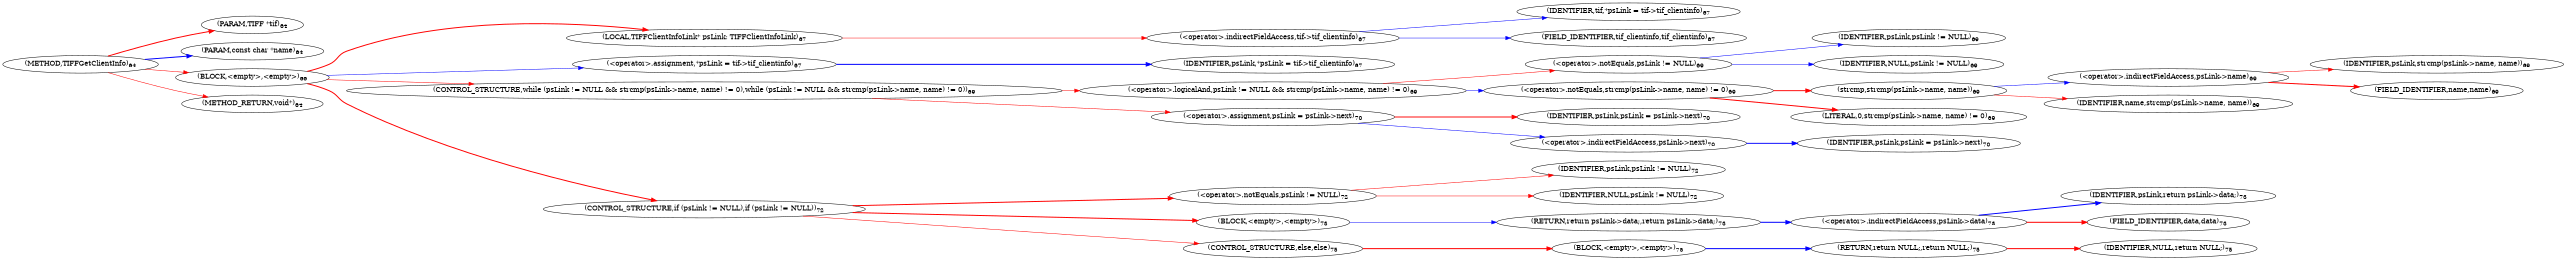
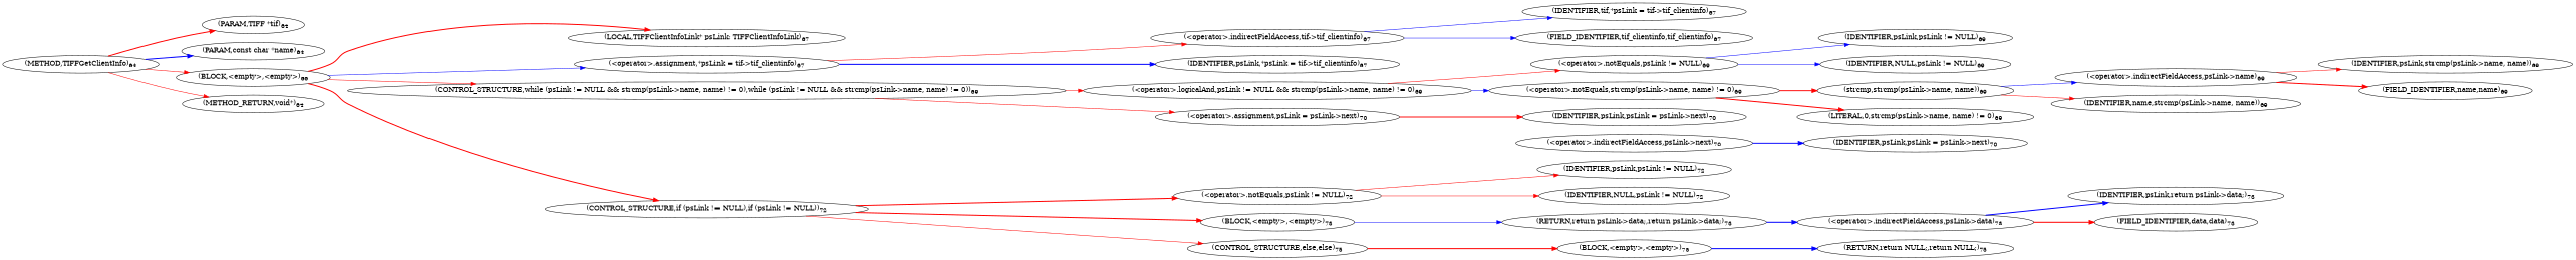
  digraph {
    rankdir=LR
    edge [color=red style=solid]
    n1 [label=<(METHOD,TIFFGetClientInfo)<SUB>64</SUB>>]
    n2 [label=<(PARAM,TIFF *tif)<SUB>64</SUB>>]
    n3 [label=<(PARAM,const char *name)<SUB>64</SUB>>]
    n4 [label=<(BLOCK,&lt;empty&gt;,&lt;empty&gt;)<SUB>66</SUB>>]
    n5 [label=<(METHOD_RETURN,void*)<SUB>64</SUB>>]
    n6 [label=<(LOCAL,TIFFClientInfoLink* psLink: TIFFClientInfoLink)<SUB>67</SUB>>]
    n7 [label=<(&lt;operator&gt;.assignment,*psLink = tif-&gt;tif_clientinfo)<SUB>67</SUB>>]
    n8 [label=<(CONTROL_STRUCTURE,while (psLink != NULL &amp;&amp; strcmp(psLink-&gt;name, name) != 0),while (psLink != NULL &amp;&amp; strcmp(psLink-&gt;name, name) != 0))<SUB>69</SUB>>]
    n9 [label=<(CONTROL_STRUCTURE,if (psLink != NULL),if (psLink != NULL))<SUB>72</SUB>>]
    n10 [label=<(IDENTIFIER,psLink,*psLink = tif-&gt;tif_clientinfo)<SUB>67</SUB>>]
    n11 [label=<(&lt;operator&gt;.indirectFieldAccess,tif-&gt;tif_clientinfo)<SUB>67</SUB>>]
    n12 [label=<(&lt;operator&gt;.logicalAnd,psLink != NULL &amp;&amp; strcmp(psLink-&gt;name, name) != 0)<SUB>69</SUB>>]
    n13 [label=<(&lt;operator&gt;.assignment,psLink = psLink-&gt;next)<SUB>70</SUB>>]
    n14 [label=<(&lt;operator&gt;.notEquals,psLink != NULL)<SUB>72</SUB>>]
    n15 [label=<(BLOCK,&lt;empty&gt;,&lt;empty&gt;)<SUB>73</SUB>>]
    n16 [label=<(CONTROL_STRUCTURE,else,else)<SUB>75</SUB>>]
    n17 [label=<(IDENTIFIER,tif,*psLink = tif-&gt;tif_clientinfo)<SUB>67</SUB>>]
    n18 [label=<(FIELD_IDENTIFIER,tif_clientinfo,tif_clientinfo)<SUB>67</SUB>>]
    n19 [label=<(&lt;operator&gt;.notEquals,psLink != NULL)<SUB>69</SUB>>]
    n20 [label=<(&lt;operator&gt;.notEquals,strcmp(psLink-&gt;name, name) != 0)<SUB>69</SUB>>]
    n21 [label=<(IDENTIFIER,psLink,psLink = psLink-&gt;next)<SUB>70</SUB>>]
    n22 [label=<(&lt;operator&gt;.indirectFieldAccess,psLink-&gt;next)<SUB>70</SUB>>]
    n23 [label=<(IDENTIFIER,psLink,psLink != NULL)<SUB>69</SUB>>]
    n24 [label=<(IDENTIFIER,NULL,psLink != NULL)<SUB>69</SUB>>]
    n25 [label=<(strcmp,strcmp(psLink-&gt;name, name))<SUB>69</SUB>>]
    n26 [label=<(LITERAL,0,strcmp(psLink-&gt;name, name) != 0)<SUB>69</SUB>>]
    n27 [label=<(&lt;operator&gt;.indirectFieldAccess,psLink-&gt;name)<SUB>69</SUB>>]
    n28 [label=<(IDENTIFIER,name,strcmp(psLink-&gt;name, name))<SUB>69</SUB>>]
    n29 [label=<(IDENTIFIER,psLink,strcmp(psLink-&gt;name, name))<SUB>69</SUB>>]
    n30 [label=<(FIELD_IDENTIFIER,name,name)<SUB>69</SUB>>]
    n31 [label=<(IDENTIFIER,psLink,psLink = psLink-&gt;next)<SUB>70</SUB>>]
    n32 [label=<(IDENTIFIER,psLink,psLink != NULL)<SUB>72</SUB>>]
    n33 [label=<(IDENTIFIER,NULL,psLink != NULL)<SUB>72</SUB>>]
    n34 [label=<(RETURN,return psLink-&gt;data;,return psLink-&gt;data;)<SUB>73</SUB>>]
    n35 [label=<(BLOCK,&lt;empty&gt;,&lt;empty&gt;)<SUB>75</SUB>>]
    n36 [label=<(&lt;operator&gt;.indirectFieldAccess,psLink-&gt;data)<SUB>73</SUB>>]
    n37 [label=<(IDENTIFIER,psLink,return psLink-&gt;data;)<SUB>73</SUB>>]
    n38 [label=<(FIELD_IDENTIFIER,data,data)<SUB>73</SUB>>]
    n39 [label=<(RETURN,return NULL;,return NULL;)<SUB>75</SUB>>]
-   n40 [label=<(IDENTIFIER,NULL,return NULL;)<SUB>75</SUB>>]
    n1 -> n2 [style=bold]
    n1 -> n3 [color=blue style=bold]
    n1 -> n4
    n1 -> n5
    n4 -> n6 [style=bold]
    n4 -> n7 [color=blue]
    n4 -> n8
    n4 -> n9 [style=bold]
    n7 -> n10 [color=blue style=bold]
-   n6 -> n11
+   n7 -> n11
    n8 -> n12
    n8 -> n13
    n9 -> n14 [style=bold]
    n9 -> n15 [style=bold]
    n9 -> n16
    n11 -> n17 [color=blue]
    n11 -> n18 [color=blue]
    n12 -> n19
    n12 -> n20 [color=blue]
    n13 -> n21 [style=bold]
-   n13 -> n22 [color=blue]
    n14 -> n32
    n14 -> n33
    n15 -> n34 [color=blue]
    n16 -> n35 [style=bold]
    n19 -> n23 [color=blue]
    n19 -> n24 [color=blue]
    n20 -> n25 [style=bold]
    n20 -> n26 [style=bold]
    n22 -> n31 [color=blue style=bold]
    n25 -> n27 [color=blue]
    n25 -> n28
    n27 -> n29
    n27 -> n30 [style=bold]
    n34 -> n36 [color=blue style=bold]
    n35 -> n39 [color=blue style=bold]
    n36 -> n37 [color=blue style=bold]
    n36 -> n38 [style=bold]
-   n39 -> n40 [style=bold]
  }
